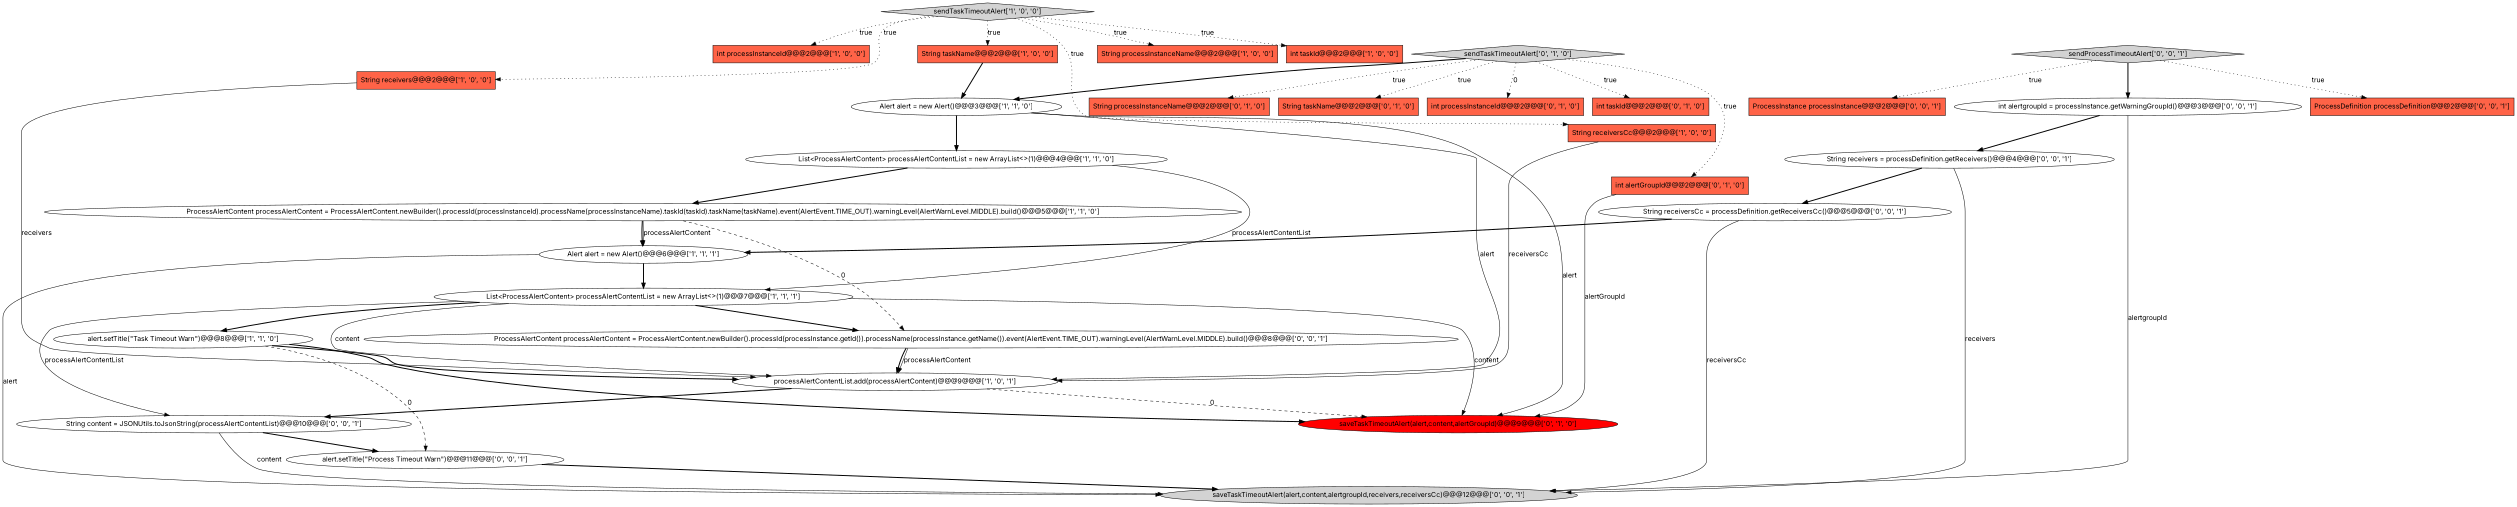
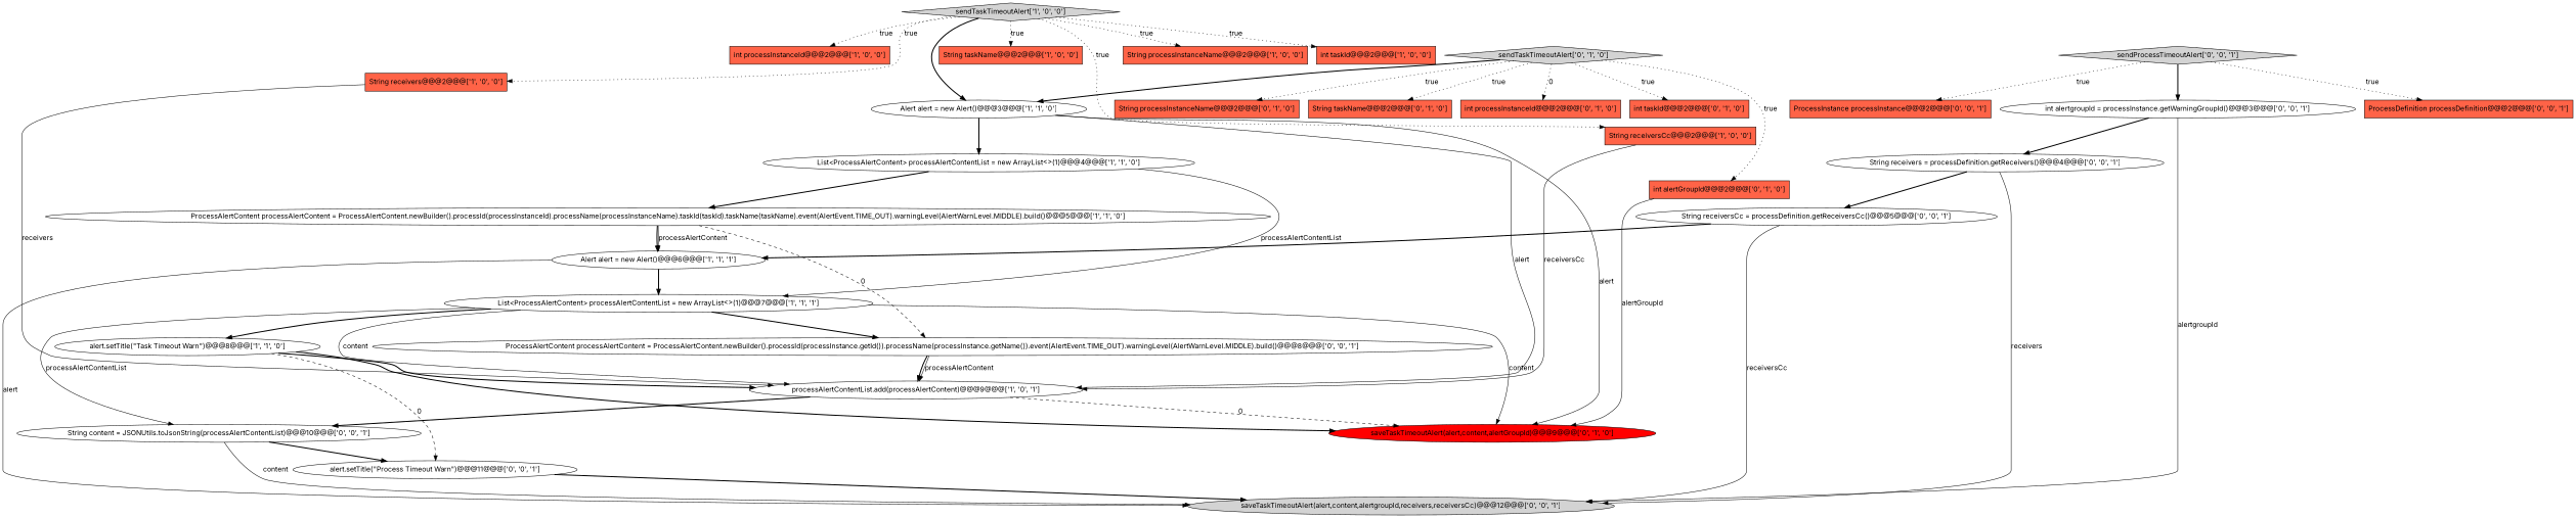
  digraph {
    fontname=Inter
    node [fillcolor=white fontname=Inter shape=ellipse style=filled]
    edge [fontname=Inter style=bold]
    n1 [label="ProcessAlertContent processAlertContent = ProcessAlertContent.newBuilder().processId(processInstanceId).processName(processInstanceName).taskId(taskId).taskName(taskName).event(AlertEvent.TIME_OUT).warningLevel(AlertWarnLevel.MIDDLE).build()@@@5@@@['1', '1', '0']"]
    n2 [label="Alert alert = new Alert()@@@6@@@['1', '1', '1']"]
    n3 [label="ProcessAlertContent processAlertContent = ProcessAlertContent.newBuilder().processId(processInstance.getId()).processName(processInstance.getName()).event(AlertEvent.TIME_OUT).warningLevel(AlertWarnLevel.MIDDLE).build()@@@8@@@['0', '0', '1']"]
    n4 [fillcolor=lightgray label="saveTaskTimeoutAlert(alert,content,alertgroupId,receivers,receiversCc)@@@12@@@['0', '0', '1']"]
    n5 [label="List<ProcessAlertContent> processAlertContentList = new ArrayList<>(1)@@@7@@@['1', '1', '1']"]
    n6 [label="processAlertContentList.add(processAlertContent)@@@9@@@['1', '0', '1']"]
    n7 [label="alert.setTitle(\"Task Timeout Warn\")@@@8@@@['1', '1', '0']"]
    n8 [label="alert.setTitle(\"Process Timeout Warn\")@@@11@@@['0', '0', '1']"]
    n9 [fillcolor=red label="saveTaskTimeoutAlert(alert,content,alertGroupId)@@@9@@@['0', '1', '0']"]
    n10 [label="String content = JSONUtils.toJsonString(processAlertContentList)@@@10@@@['0', '0', '1']"]
    n11 [fillcolor=lightgray label="sendTaskTimeoutAlert['1', '0', '0']" shape=diamond]
    n12 [fillcolor=tomato label="int processInstanceId@@@2@@@['1', '0', '0']" shape=box]
    n13 [fillcolor=tomato label="String receivers@@@2@@@['1', '0', '0']" shape=box]
    n14 [label="Alert alert = new Alert()@@@3@@@['1', '1', '0']"]
    n15 [fillcolor=tomato label="String receiversCc@@@2@@@['1', '0', '0']" shape=box]
    n16 [fillcolor=tomato label="String taskName@@@2@@@['1', '0', '0']" shape=box]
    n17 [fillcolor=tomato label="String processInstanceName@@@2@@@['1', '0', '0']" shape=box]
    n18 [fillcolor=tomato label="int taskId@@@2@@@['1', '0', '0']" shape=box]
    n19 [label="List<ProcessAlertContent> processAlertContentList = new ArrayList<>(1)@@@4@@@['1', '1', '0']"]
    n20 [fillcolor=lightgray label="sendProcessTimeoutAlert['0', '0', '1']" shape=diamond]
    n21 [label="int alertgroupId = processInstance.getWarningGroupId()@@@3@@@['0', '0', '1']"]
    n22 [fillcolor=tomato label="ProcessDefinition processDefinition@@@2@@@['0', '0', '1']" shape=box]
    n23 [fillcolor=tomato label="ProcessInstance processInstance@@@2@@@['0', '0', '1']" shape=box]
    n24 [label="String receivers = processDefinition.getReceivers()@@@4@@@['0', '0', '1']"]
    n25 [label="String receiversCc = processDefinition.getReceiversCc()@@@5@@@['0', '0', '1']"]
    n26 [fillcolor=tomato label="String processInstanceName@@@2@@@['0', '1', '0']" shape=box]
    n27 [fillcolor=tomato label="String taskName@@@2@@@['0', '1', '0']" shape=box]
    n28 [fillcolor=lightgray label="sendTaskTimeoutAlert['0', '1', '0']" shape=diamond]
    n29 [fillcolor=tomato label="int processInstanceId@@@2@@@['0', '1', '0']" shape=box]
    n30 [fillcolor=tomato label="int alertGroupId@@@2@@@['0', '1', '0']" shape=box]
    n31 [fillcolor=tomato label="int taskId@@@2@@@['0', '1', '0']" shape=box]
    n1 -> n2 [label=processAlertContent style=solid]
    n1 -> n2
    n1 -> n3 [label=0 style=dashed]
    n2 -> n4 [label=alert style=solid]
    n2 -> n5
    n3 -> n6
    n3 -> n6 [label=processAlertContent style=solid]
    n5 -> n3
    n5 -> n6 [label=content style=solid]
    n5 -> n7
    n5 -> n9 [label=content style=solid]
    n5 -> n10 [label=processAlertContentList style=solid]
    n6 -> n9 [label=0 style=dashed]
    n6 -> n10
    n7 -> n6
    n7 -> n8 [label=0 style=dashed]
    n7 -> n9
    n8 -> n4
    n10 -> n4 [label=content style=solid]
    n10 -> n8
    n11 -> n12 [label=true style=dotted]
    n11 -> n13 [label=true style=dotted]
-   n16 -> n14
+   n11 -> n14
    n11 -> n15 [label=true style=dotted]
    n11 -> n16 [label=true style=dotted]
    n11 -> n17 [label=true style=dotted]
    n11 -> n18 [label=true style=dotted]
    n13 -> n6 [label=receivers style=solid]
    n14 -> n6 [label=alert style=solid]
    n14 -> n9 [label=alert style=solid]
    n14 -> n19
    n15 -> n6 [label=receiversCc style=solid]
    n19 -> n1
    n19 -> n5 [label=processAlertContentList style=solid]
    n20 -> n21
    n20 -> n22 [label=true style=dotted]
    n20 -> n23 [label=true style=dotted]
    n21 -> n4 [label=alertgroupId style=solid]
    n21 -> n24
    n24 -> n4 [label=receivers style=solid]
    n24 -> n25
    n25 -> n2
    n25 -> n4 [label=receiversCc style=solid]
    n28 -> n14
    n28 -> n26 [label=true style=dotted]
    n28 -> n27 [label=true style=dotted]
    n28 -> n29 [label=0 style=dotted]
    n28 -> n30 [label=true style=dotted]
    n28 -> n31 [label=true style=dotted]
    n30 -> n9 [label=alertGroupId style=solid]
  }
